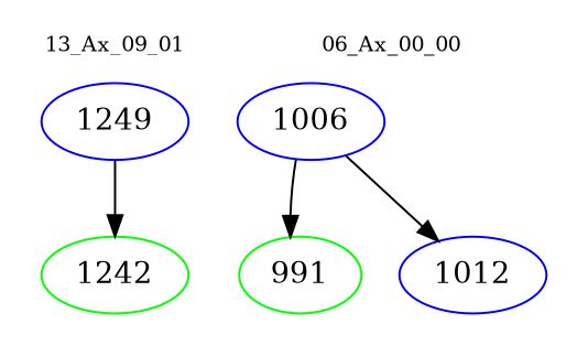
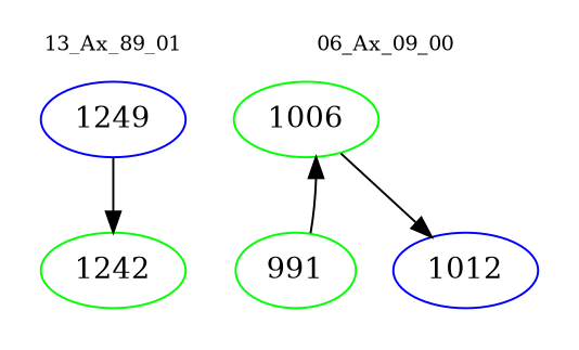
  digraph {
    node [color=blue]
    edge [color=black]
    n1 [label=1249]
    n2 [color=green label=1242]
-   n3 [label=1006]
+   n3 [color=green label=1006]
    n4 [color=green label=991]
    n5 [label=1012]
    subgraph cluster_1 {
      color=white
      fontsize=10
-     label="13_Ax_09_01"
+     label="13_Ax_89_01"
      n1
      n2
    }
    subgraph cluster_2 {
      color=white
      fontsize=10
-     label="06_Ax_00_00"
+     label="06_Ax_09_00"
      n3
      n4
      n5
    }
    n1 -> n2
-   n3 -> n4
+   n4 -> n3
    n3 -> n5
  }
